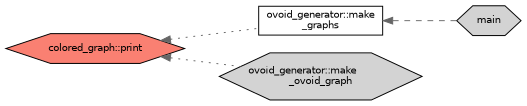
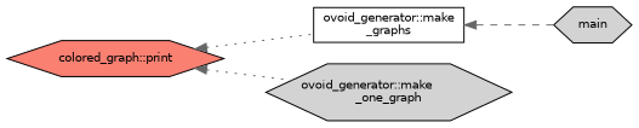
  digraph {
    rankdir=LR
    node [color=black fillcolor=lightgrey fontname=Helvetica fontsize=10 shape=hexagon style=filled]
    edge [color=gray40 dir=back fontname=Helvetica fontsize=10 labelfontname=Helvetica labelfontsize=10 style=dotted]
    n1 [fillcolor=salmon fontcolor=black height=0.2 label="colored_graph::print" width=0.4]
    n2 [fillcolor=white height=0.2 label="ovoid_generator::make\l_graphs" shape=box width=0.4]
-   n3 [height=0.2 label="ovoid_generator::make\l_ovoid_graph" width=0.4]
+   n3 [height=0.2 label="ovoid_generator::make\l_one_graph" width=0.4]
    n4 [height=0.2 label=main width=0.4]
    n1 -> n2
    n1 -> n3
    n2 -> n4 [style=dashed]
  }
